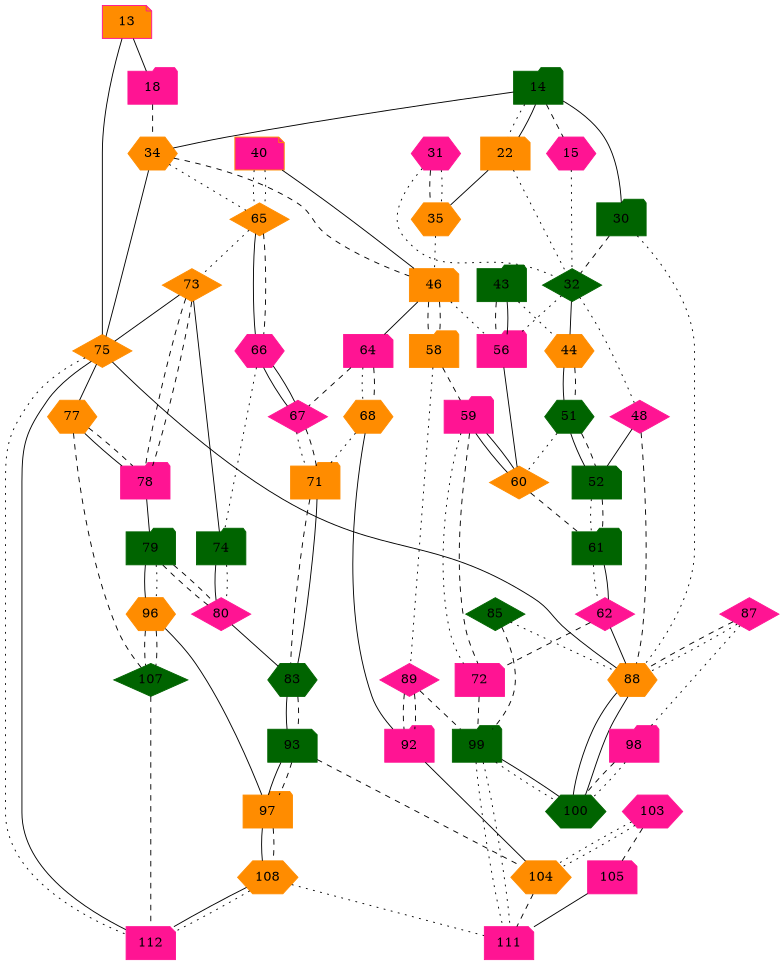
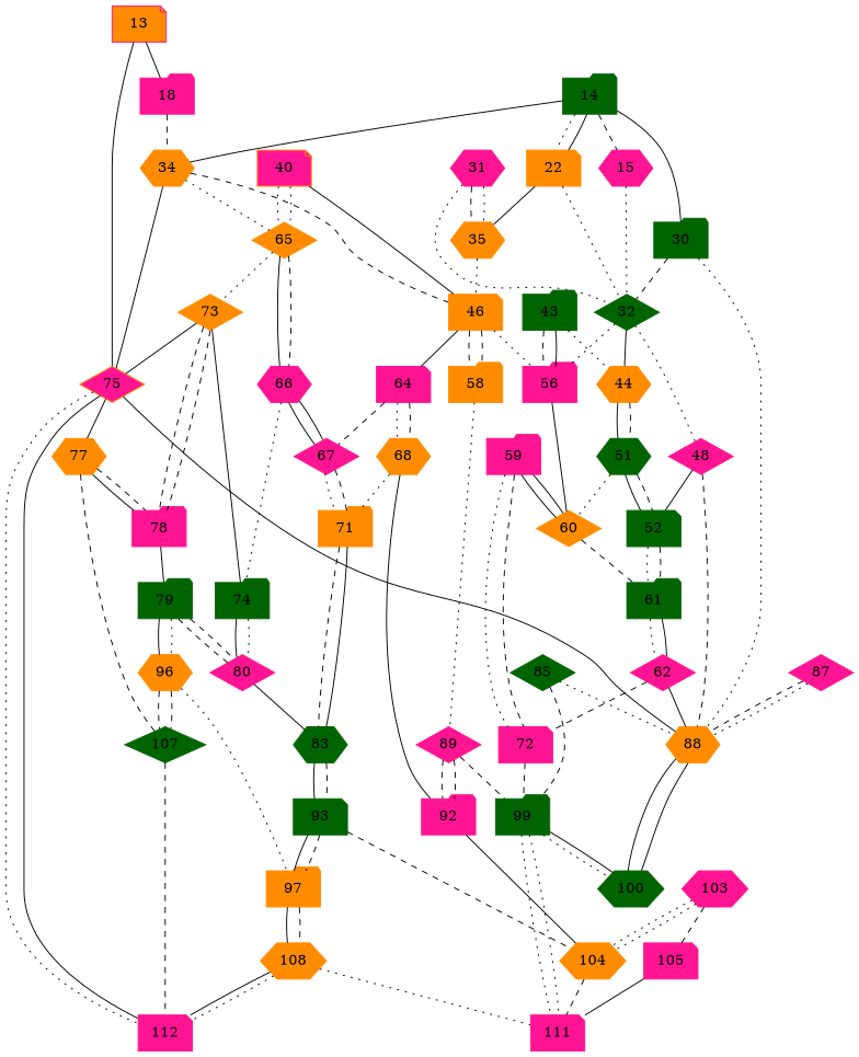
  graph {
    node [color=deeppink shape=folder style=filled]
    edge [style=solid]
    13 [fillcolor=darkorange shape=note super="+7"]
    18 [super="+8"]
-   75 [color=darkorange shape=diamond super="+2+53"]
+   75 [color=darkorange shape=diamond super="+2+53" fillcolor=deeppink]
    34 [color=darkorange shape=hexagon super="+20+19+21"]
    88 [color=darkorange shape=hexagon super="+3+86"]
    77 [color=darkorange shape=hexagon super="+76"]
    112 [shape=note]
    14 [color=darkgreen super="+10"]
    15 [shape=hexagon]
    22 [color=darkorange shape=note]
    30 [color=darkgreen super="+17"]
    32 [color=darkgreen shape=diamond super="+27+16+29"]
    35 [color=darkorange shape=hexagon super="+25+26"]
    46 [color=darkorange shape=note super="+45+38+37+36"]
    65 [color=darkorange shape=diamond super="+55+39"]
    44 [color=darkorange shape=hexagon]
    48 [shape=diamond]
    56 [super="+47+42"]
    100 [color=darkgreen shape=hexagon]
    31 [shape=hexagon]
    51 [color=darkgreen shape=hexagon]
    52 [color=darkgreen shape=note]
    60 [color=darkorange shape=diamond super="+57"]
    58 [color=darkorange]
    64 [shape=note super="+63"]
    66 [shape=hexagon]
    73 [color=darkorange shape=diamond super="+54"]
    40 [color=darkorange fillcolor=deeppink shape=note]
    43 [color=darkgreen]
    59
    89 [shape=diamond super="+81+70"]
    67 [shape=diamond]
    68 [color=darkorange shape=hexagon]
    61 [color=darkgreen]
    62 [shape=diamond]
    72 [shape=note]
    92 [super="+69"]
    99 [color=darkgreen super="+91+90"]
    71 [color=darkorange]
    74 [color=darkgreen]
    78
    80 [shape=diamond]
    83 [color=darkgreen shape=hexagon]
    104 [color=darkorange shape=hexagon super="+94+95+101"]
    93 [color=darkgreen shape=note]
    111 [shape=note super="+106+110"]
    79 [color=darkgreen]
    107 [color=darkgreen shape=diamond]
    96 [color=darkorange shape=hexagon]
    97 [color=darkorange]
    85 [color=darkgreen shape=diamond]
    87 [shape=diamond]
-   98
    108 [color=darkorange shape=hexagon]
    103 [shape=hexagon]
    105 [shape=note]
    13 -- 18 [weight=2]
    13 -- 75 [weight=2]
    18 -- 34 [style=dashed weight=2]
    75 -- 88 [weight=2]
    75 -- 77 [weight=2]
    75 -- 112 [style=dotted]
    75 -- 112
    34 -- 75 [weight=2]
    34 -- 46 [style=dashed]
    34 -- 65 [style=dotted]
    88 -- 100
    88 -- 100
    77 -- 78
    77 -- 78 [style=dashed]
    77 -- 107 [style=dashed]
    14 -- 34
    14 -- 15 [style=dashed weight=2]
    14 -- 22 [style=dotted]
    14 -- 22
    14 -- 30
    15 -- 32 [style=dotted]
    22 -- 32 [style=dotted]
    22 -- 35
    30 -- 88 [style=dotted weight=2]
    30 -- 32 [style=dashed weight=2]
    32 -- 44
    32 -- 48 [style=dotted]
    32 -- 56 [style=dotted]
    35 -- 46 [style=dotted weight=2]
    46 -- 56 [style=dotted]
    46 -- 58 [style=dashed]
    46 -- 58 [style=dashed]
    46 -- 64 [weight=2]
    65 -- 66
    65 -- 66 [style=dashed]
    65 -- 73 [style=dotted]
    44 -- 51
    44 -- 51 [style=dashed]
    48 -- 88 [style=dashed]
    48 -- 52
    56 -- 60
    31 -- 32 [style=dotted]
    31 -- 35 [style=dashed weight=2]
    31 -- 35 [style=dotted]
    51 -- 52
    51 -- 52 [style=dashed]
    51 -- 60 [style=dotted]
    52 -- 61 [style=dotted]
    52 -- 61 [style=dashed]
    60 -- 61 [style=dashed]
-   58 -- 59 [style=dashed]
    58 -- 89 [style=dotted]
    64 -- 67 [style=dashed]
    64 -- 68 [style=dotted]
    64 -- 68 [style=dashed]
    66 -- 67
    66 -- 67
    66 -- 74 [style=dotted]
    73 -- 75
    73 -- 74
    73 -- 78 [style=dashed]
    73 -- 78 [style=dashed]
    40 -- 46
    40 -- 65 [style=dotted weight=2]
    40 -- 65 [style=dotted]
    43 -- 44 [style=dotted]
    43 -- 56 [style=dashed weight=2]
    43 -- 56
    59 -- 60
    59 -- 60
    59 -- 72 [style=dotted]
    59 -- 72 [style=dashed]
    89 -- 92 [style=dashed weight=2]
    89 -- 92 [style=dashed]
    89 -- 99 [style=dashed weight=2]
    67 -- 71 [style=dotted]
    67 -- 71 [style=dashed]
    68 -- 92
    68 -- 71 [style=dotted]
    61 -- 62 [style=dotted]
    61 -- 62
    62 -- 88
    62 -- 72 [style=dashed]
    72 -- 99 [style=dashed]
    92 -- 104
    99 -- 100 [style=dotted]
    99 -- 100
    99 -- 111 [style=dotted weight=2]
    99 -- 111 [style=dotted]
    71 -- 83 [style=dashed]
    71 -- 83
    74 -- 80
    74 -- 80 [style=dotted]
    78 -- 79
    80 -- 83
    83 -- 93
    83 -- 93 [style=dashed]
    104 -- 111 [style=dashed weight=2]
    93 -- 104 [style=dashed]
    93 -- 97
    93 -- 97 [style=dashed]
    79 -- 80 [style=dashed]
    79 -- 80 [style=dashed]
    79 -- 96
    79 -- 96 [style=dotted]
    107 -- 112 [style=dashed]
    96 -- 107 [style=dashed]
    96 -- 107 [style=dashed]
-   96 -- 97
+   96 -- 97 [style=dotted]
    97 -- 108
    97 -- 108 [style=dashed]
    85 -- 88 [style=dotted]
    85 -- 99 [style=dashed]
    87 -- 88 [style=dashed weight=2]
    87 -- 88 [style=dotted]
-   87 -- 98 [style=dotted]
-   98 -- 100 [style=dashed]
-   98 -- 100 [style=dotted]
    108 -- 112
    108 -- 112 [style=dotted]
    108 -- 111 [style=dotted]
    103 -- 104 [style=dotted weight=2]
    103 -- 104 [style=dotted]
    103 -- 105 [style=dashed]
    105 -- 111 [weight=2]
  }
